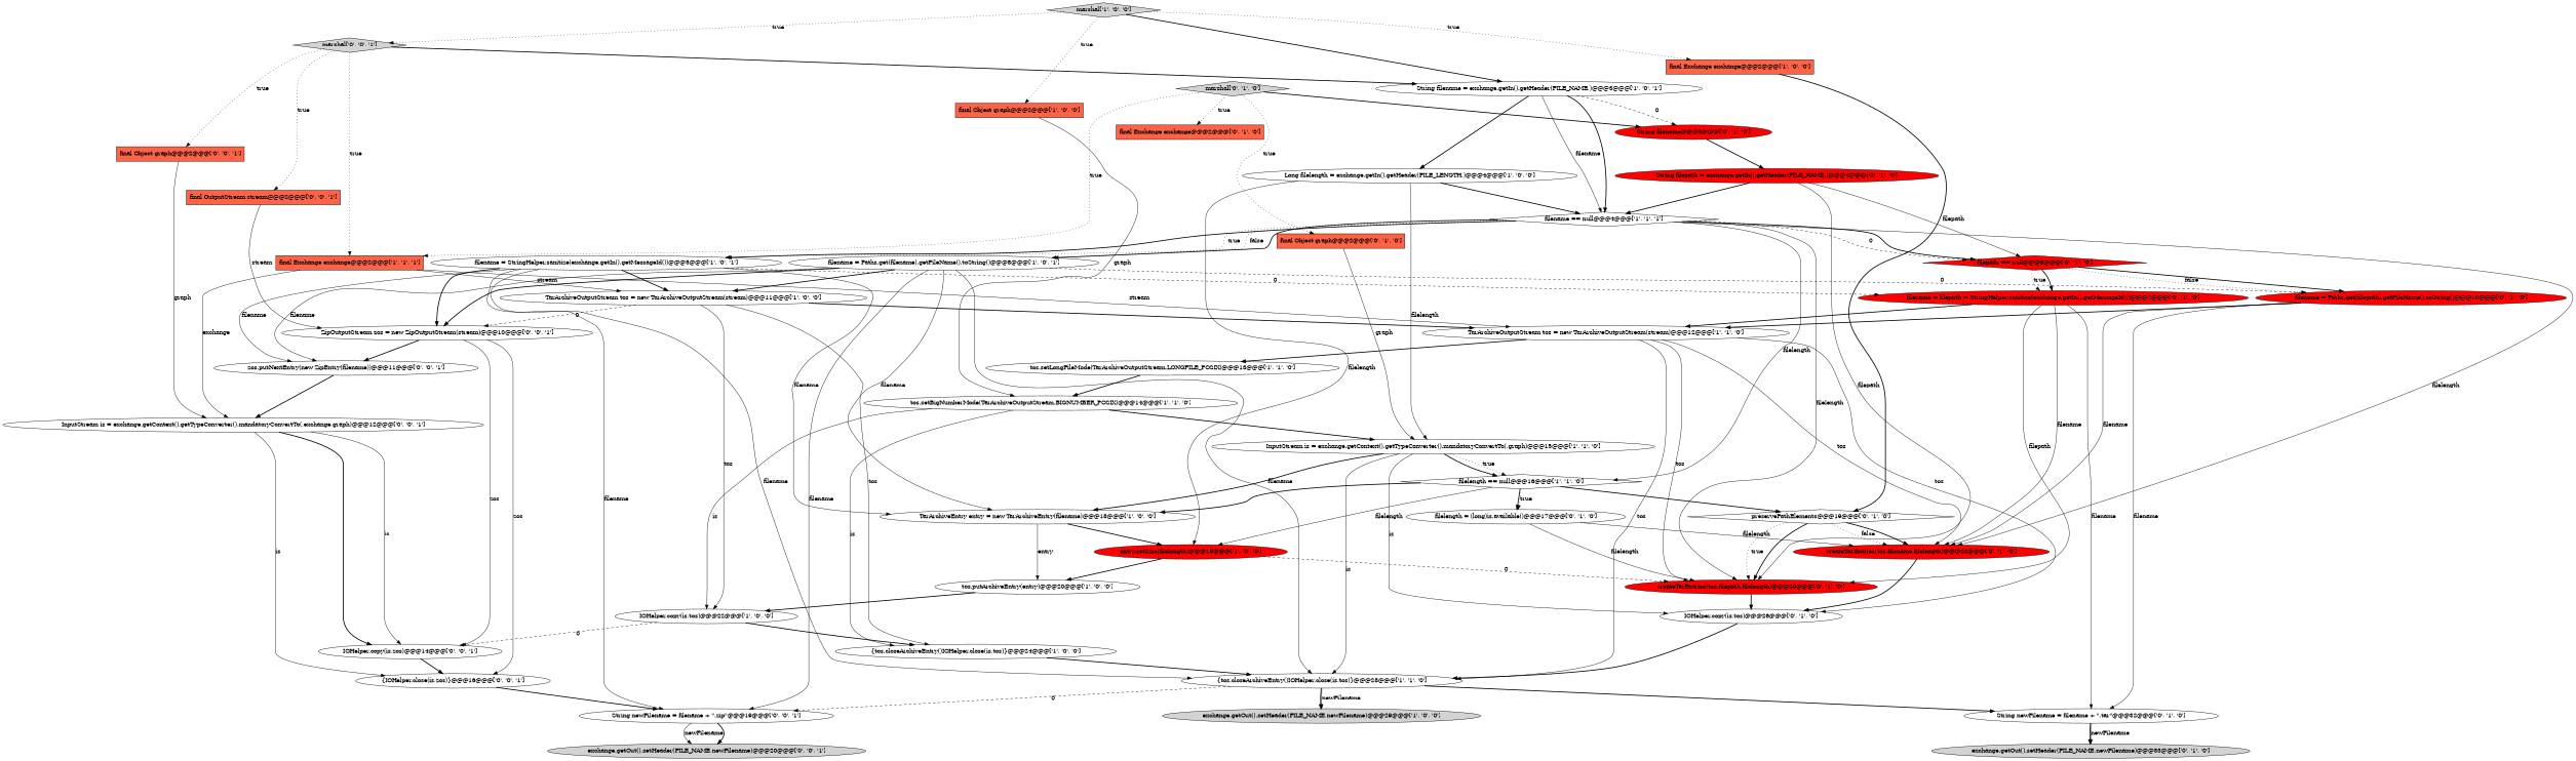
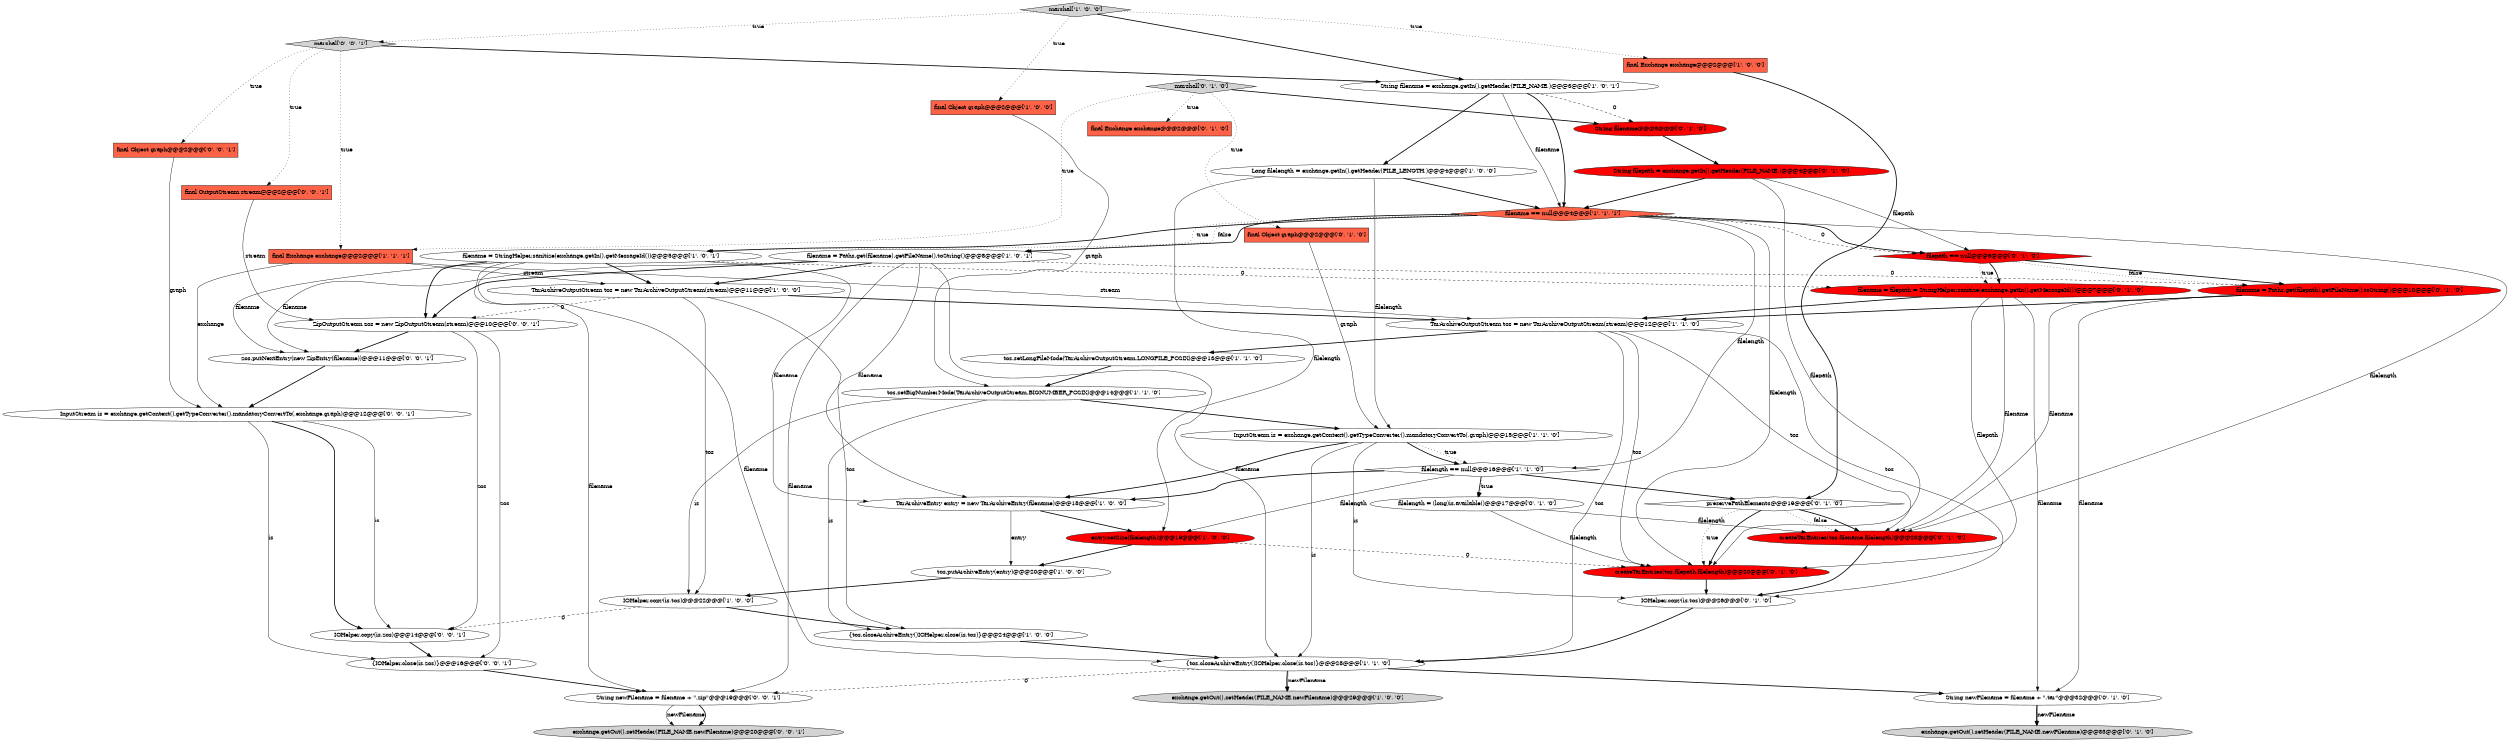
  digraph {
    node [fillcolor=white shape=ellipse style=filled]
    edge [style=solid]
    n1 [fillcolor=lightgray label="exchange.getOut().setHeader(FILE_NAME,newFilename)@@@20@@@['0', '0', '1']"]
    n2 [label="tos.setBigNumberMode(TarArchiveOutputStream.BIGNUMBER_POSIX)@@@14@@@['1', '1', '0']"]
    n3 [label="IOHelper.copy(is,tos)@@@22@@@['1', '0', '0']"]
    n4 [label="{tos.closeArchiveEntry()IOHelper.close(is,tos)}@@@24@@@['1', '0', '0']"]
    n5 [label="InputStream is = exchange.getContext().getTypeConverter().mandatoryConvertTo(,graph)@@@15@@@['1', '1', '0']"]
    n6 [label="IOHelper.copy(is,zos)@@@14@@@['0', '0', '1']"]
    n7 [label="{tos.closeArchiveEntry()IOHelper.close(is,tos)}@@@28@@@['1', '1', '0']"]
    n8 [label="TarArchiveEntry entry = new TarArchiveEntry(filename)@@@18@@@['1', '0', '0']"]
    n9 [label="IOHelper.copy(is,tos)@@@26@@@['0', '1', '0']"]
    n10 [label="filelength == null@@@16@@@['1', '1', '0']" shape=diamond]
    n11 [label="Long filelength = exchange.getIn().getHeader(FILE_LENGTH,)@@@4@@@['1', '0', '0']"]
-   n12 [label="filename == null@@@4@@@['1', '1', '1']" shape=diamond]
+   n12 [fillcolor=tomato label="filename == null@@@4@@@['1', '1', '1']" shape=diamond]
    n13 [fillcolor=red label="entry.setSize(filelength)@@@19@@@['1', '0', '0']"]
    n14 [fillcolor=red label="createTarEntries(tos,filename,filelength)@@@23@@@['0', '1', '0']"]
    n15 [fillcolor=red label="createTarEntries(tos,filepath,filelength)@@@20@@@['0', '1', '0']"]
    n16 [label="filename = StringHelper.sanitize(exchange.getIn().getMessageId())@@@5@@@['1', '0', '1']"]
    n17 [fillcolor=red label="filepath == null@@@6@@@['0', '1', '0']" shape=diamond]
    n18 [label="filename = Paths.get(filename).getFileName().toString()@@@8@@@['1', '0', '1']"]
    n19 [label="tos.putArchiveEntry(entry)@@@20@@@['1', '0', '0']"]
    n20 [fillcolor=red label="filename = filepath = StringHelper.sanitize(exchange.getIn().getMessageId())@@@7@@@['0', '1', '0']"]
    n21 [label="TarArchiveOutputStream tos = new TarArchiveOutputStream(stream)@@@12@@@['1', '1', '0']"]
    n22 [label="String newFilename = filename + \".tar\"@@@32@@@['0', '1', '0']"]
    n23 [label="tos.setLongFileMode(TarArchiveOutputStream.LONGFILE_POSIX)@@@13@@@['1', '1', '0']"]
    n24 [fillcolor=lightgray label="exchange.getOut().setHeader(FILE_NAME,newFilename)@@@33@@@['0', '1', '0']"]
    n25 [label="TarArchiveOutputStream tos = new TarArchiveOutputStream(stream)@@@11@@@['1', '0', '0']"]
    n26 [label="ZipOutputStream zos = new ZipOutputStream(stream)@@@10@@@['0', '0', '1']"]
    n27 [label="zos.putNextEntry(new ZipEntry(filename))@@@11@@@['0', '0', '1']"]
    n28 [label="{IOHelper.close(is,zos)}@@@16@@@['0', '0', '1']"]
    n29 [fillcolor=tomato label="final Exchange exchange@@@2@@@['0', '1', '0']" shape=box]
    n30 [label="String newFilename = filename + \".zip\"@@@19@@@['0', '0', '1']"]
    n31 [fillcolor=lightgray label="exchange.getOut().setHeader(FILE_NAME,newFilename)@@@29@@@['1', '0', '0']"]
    n32 [label="InputStream is = exchange.getContext().getTypeConverter().mandatoryConvertTo(,exchange,graph)@@@12@@@['0', '0', '1']"]
    n33 [fillcolor=tomato label="final Object graph@@@2@@@['0', '0', '1']" shape=box]
    n34 [fillcolor=lightgray label="marshal['0', '0', '1']" shape=diamond]
    n35 [label="String filename = exchange.getIn().getHeader(FILE_NAME,)@@@3@@@['1', '0', '1']"]
    n36 [fillcolor=tomato label="final OutputStream stream@@@2@@@['0', '0', '1']" shape=box]
    n37 [fillcolor=tomato label="final Exchange exchange@@@2@@@['1', '1', '1']" shape=box]
    n38 [fillcolor=red label="String filename@@@3@@@['0', '1', '0']"]
    n39 [fillcolor=red label="filename = Paths.get(filepath).getFileName().toString()@@@10@@@['0', '1', '0']"]
    n40 [label="preservePathElements@@@19@@@['0', '1', '0']" shape=diamond]
    n41 [label="filelength = (long)is.available()@@@17@@@['0', '1', '0']"]
    n42 [fillcolor=tomato label="final Exchange exchange@@@2@@@['1', '0', '0']" shape=box]
    n43 [fillcolor=lightgray label="marshal['1', '0', '0']" shape=diamond]
    n44 [fillcolor=tomato label="final Object graph@@@2@@@['1', '0', '0']" shape=box]
    n45 [fillcolor=red label="String filepath = exchange.getIn().getHeader(FILE_NAME,)@@@4@@@['0', '1', '0']"]
    n46 [fillcolor=lightgray label="marshal['0', '1', '0']" shape=diamond]
    n47 [fillcolor=tomato label="final Object graph@@@2@@@['0', '1', '0']" shape=box]
    n2 -> n3 [label=is]
    n2 -> n4 [label=is]
    n2 -> n5 [style=bold]
    n3 -> n4 [style=bold]
    n3 -> n6 [label=0 style=dashed]
    n4 -> n7 [style=bold]
    n5 -> n7 [label=is]
    n5 -> n8 [style=bold]
    n5 -> n9 [label=is]
    n5 -> n10 [label=true style=dotted]
    n5 -> n10 [style=bold]
    n6 -> n28 [style=bold]
    n7 -> n22 [style=bold]
    n7 -> n30 [label=0 style=dashed]
    n7 -> n31 [label=newFilename]
    n7 -> n31 [style=bold]
    n8 -> n13 [style=bold]
    n8 -> n19 [label=entry]
    n9 -> n7 [style=bold]
    n10 -> n8 [style=bold]
    n10 -> n13 [label=filelength]
    n10 -> n40 [style=bold]
    n10 -> n41 [label=true style=dotted]
    n10 -> n41 [style=bold]
    n11 -> n5 [label=filelength]
    n11 -> n12 [style=bold]
    n11 -> n13 [label=filelength]
    n12 -> n10 [label=filelength]
    n12 -> n14 [label=filelength]
    n12 -> n15 [label=filelength]
    n12 -> n16 [label=true style=dotted]
    n12 -> n16 [style=bold]
    n12 -> n17 [label=0 style=dashed]
    n12 -> n17 [style=bold]
    n12 -> n18 [style=bold]
    n12 -> n18 [label=false style=dotted]
    n13 -> n15 [label=0 style=dashed]
    n13 -> n19 [style=bold]
    n14 -> n9 [style=bold]
    n15 -> n9 [style=bold]
    n16 -> n7 [label=filename]
    n16 -> n8 [label=filename]
    n16 -> n20 [label=0 style=dashed]
    n16 -> n25 [style=bold]
    n16 -> n26 [style=bold]
    n16 -> n27 [label=filename]
    n16 -> n30 [label=filename]
    n17 -> n20 [style=bold]
    n17 -> n20 [label=true style=dotted]
    n17 -> n39 [style=bold]
    n17 -> n39 [label=false style=dotted]
    n18 -> n7 [label=filename]
    n18 -> n8 [label=filename]
    n18 -> n25 [style=bold]
    n18 -> n26 [style=bold]
    n18 -> n27 [label=filename]
    n18 -> n30 [label=filename]
    n18 -> n39 [label=0 style=dashed]
    n19 -> n3 [style=bold]
    n20 -> n14 [label=filename]
    n20 -> n15 [label=filepath]
    n20 -> n21 [style=bold]
    n20 -> n22 [label=filename]
    n21 -> n7 [label=tos]
    n21 -> n9 [label=tos]
    n21 -> n14 [label=tos]
    n21 -> n15 [label=tos]
    n21 -> n23 [style=bold]
    n22 -> n24 [style=bold]
    n22 -> n24 [label=newFilename]
    n23 -> n2 [style=bold]
    n25 -> n3 [label=tos]
    n25 -> n4 [label=tos]
    n25 -> n21 [style=bold]
    n25 -> n26 [label=0 style=dashed]
    n26 -> n6 [label=zos]
    n26 -> n27 [style=bold]
    n26 -> n28 [label=zos]
    n27 -> n32 [style=bold]
    n28 -> n30 [style=bold]
    n30 -> n1 [label=newFilename]
    n30 -> n1 [style=bold]
    n32 -> n6 [style=bold]
    n32 -> n6 [label=is]
    n32 -> n28 [label=is]
    n33 -> n32 [label="graph"]
    n34 -> n33 [label=true style=dotted]
    n34 -> n35 [style=bold]
    n34 -> n36 [label=true style=dotted]
    n34 -> n37 [label=true style=dotted]
    n35 -> n11 [style=bold]
    n35 -> n12 [style=bold]
    n35 -> n12 [label=filename]
    n35 -> n38 [label=0 style=dashed]
    n36 -> n26 [label=stream]
    n37 -> n21 [label=stream]
    n37 -> n25 [label=stream]
    n37 -> n32 [label=exchange]
    n38 -> n45 [style=bold]
    n39 -> n14 [label=filename]
    n39 -> n21 [style=bold]
    n39 -> n22 [label=filename]
    n40 -> n14 [style=bold]
    n40 -> n14 [label=false style=dotted]
    n40 -> n15 [style=bold]
    n40 -> n15 [label=true style=dotted]
    n41 -> n14 [label=filelength]
    n41 -> n15 [label=filelength]
    n42 -> n40 [style=bold]
    n43 -> n34 [label=true style=dotted]
    n43 -> n35 [style=bold]
    n43 -> n42 [label=true style=dotted]
    n43 -> n44 [label=true style=dotted]
    n44 -> n2 [label="graph"]
    n45 -> n12 [style=bold]
    n45 -> n15 [label=filepath]
    n45 -> n17 [label=filepath]
    n46 -> n29 [label=true style=dotted]
    n46 -> n37 [label=true style=dotted]
    n46 -> n38 [style=bold]
    n46 -> n47 [label=true style=dotted]
    n47 -> n5 [label="graph"]
  }
